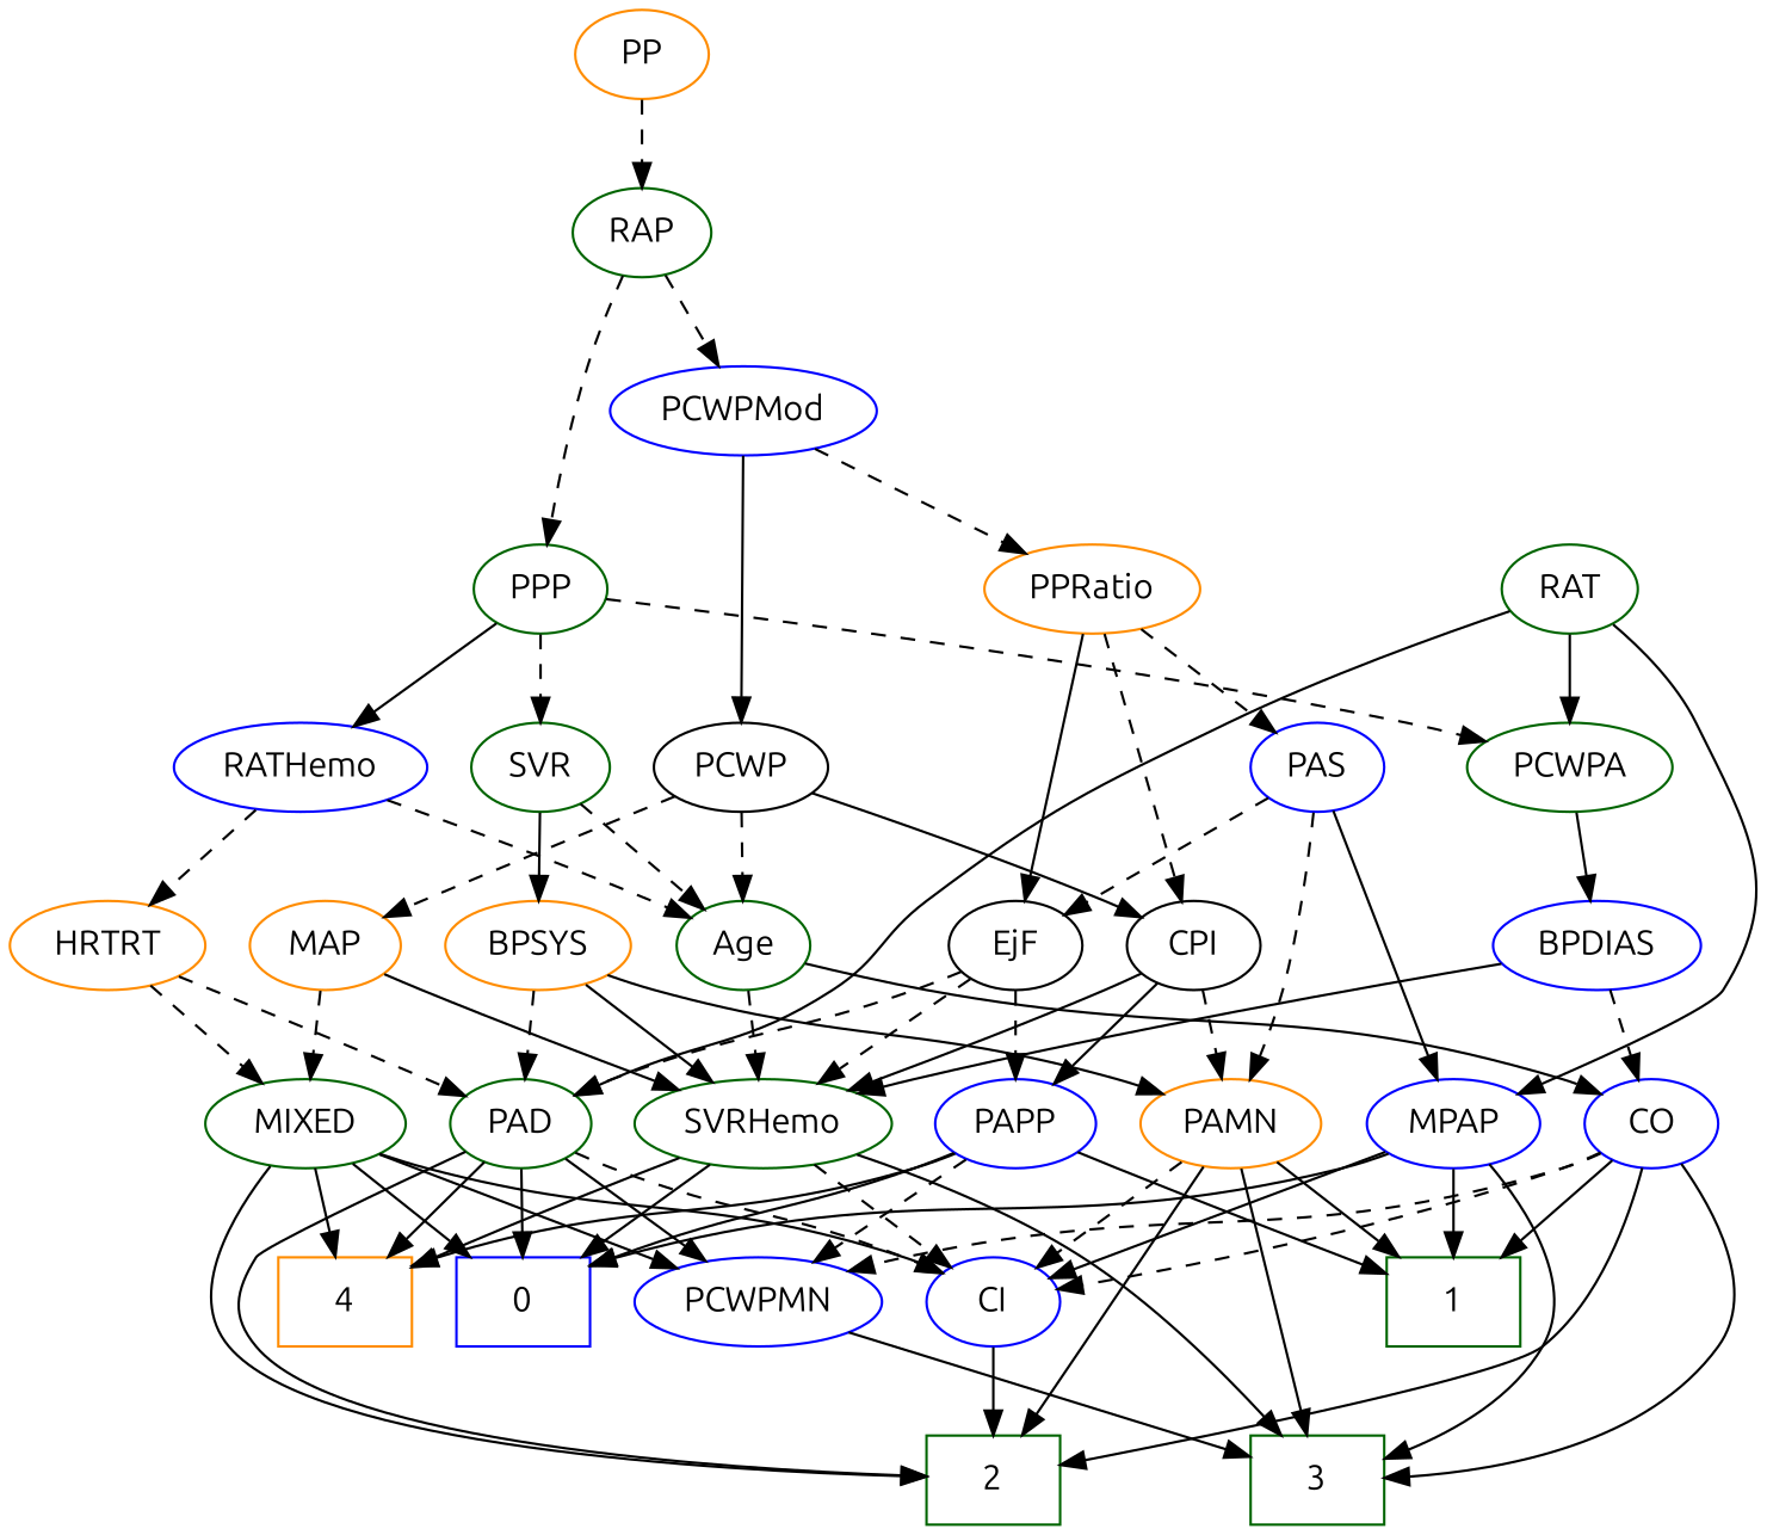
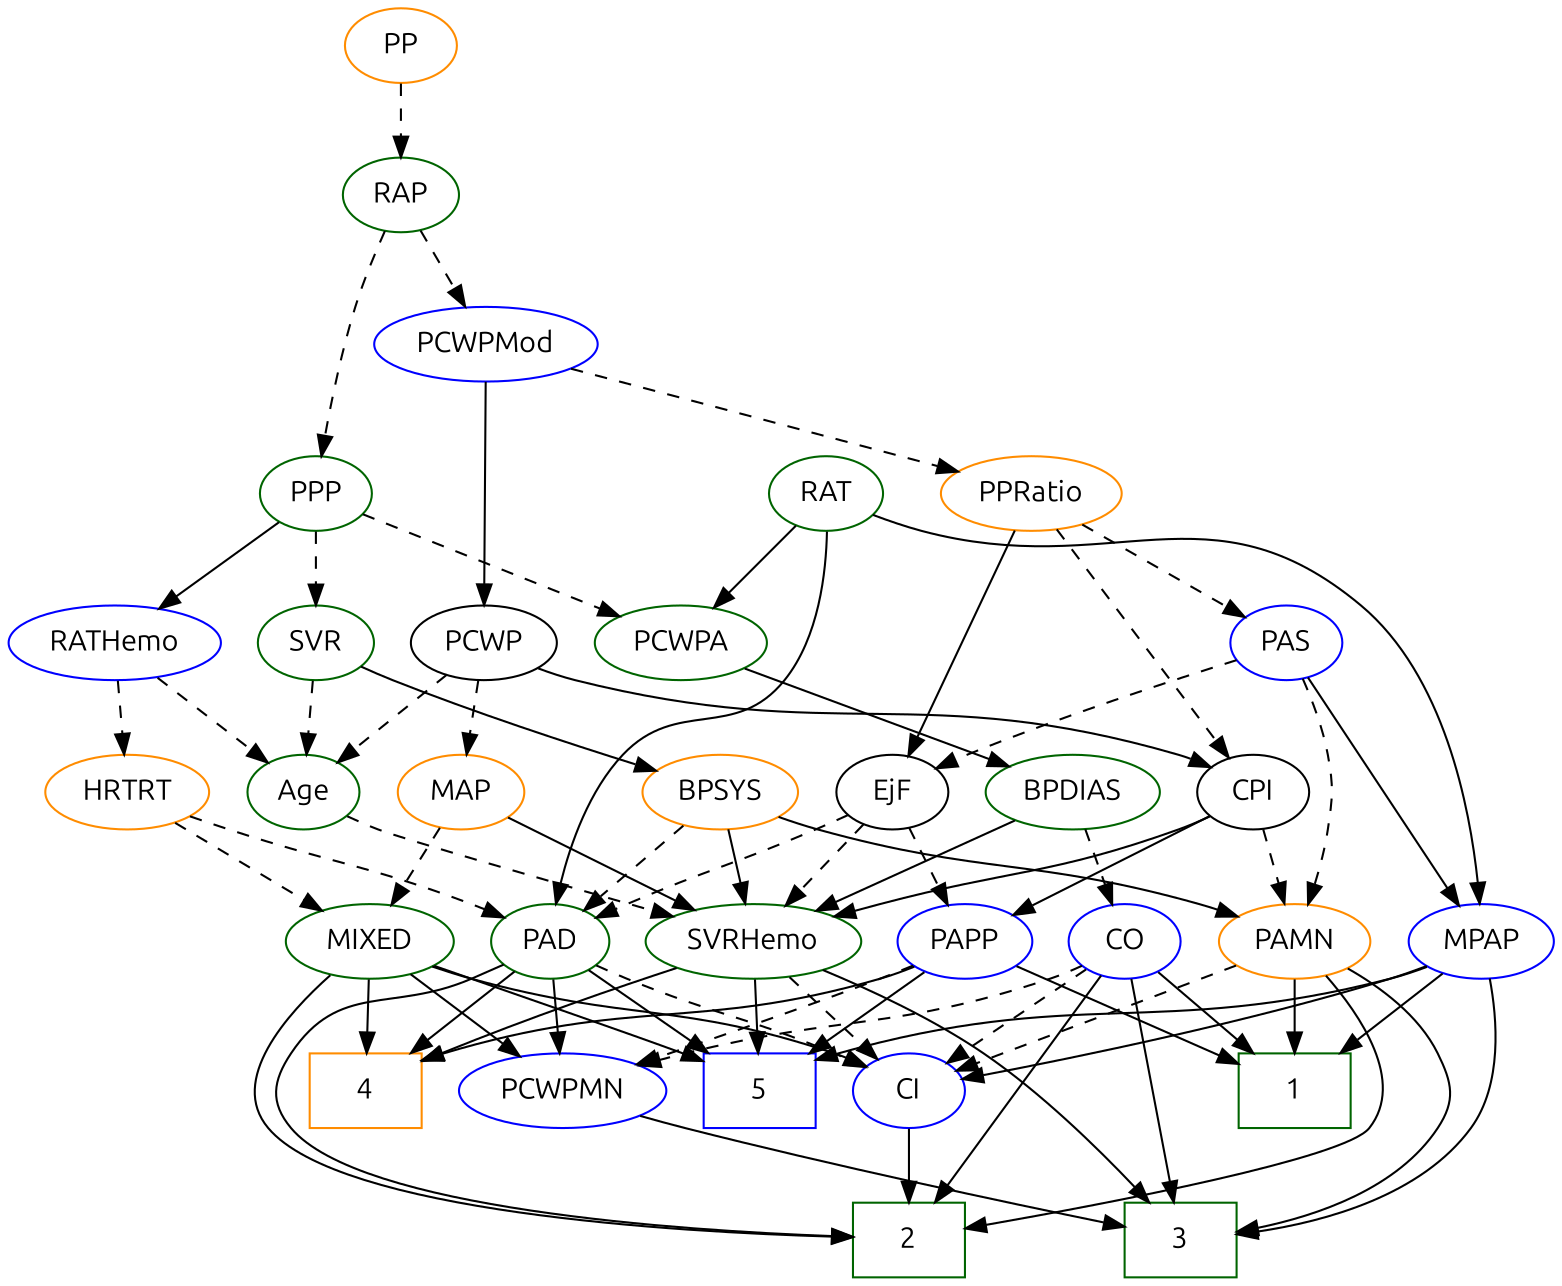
  strict digraph {
    fontname=Ubuntu
    node [color=darkgreen fontname=Ubuntu]
    edge [fontname=Ubuntu style=solid]
    1 [height=0.5 shape=box width=0.75]
    2 [height=0.5 shape=box width=0.75]
    3 [height=0.5 shape=box width=0.75]
    4 [color=darkorange height=0.5 shape=box width=0.75]
-   5 [color=blue height=0.5 shape=box width=0.75 label=0]
+   5 [color=blue height=0.5 shape=box width=0.75]
    Age [height=0.5 width=0.75]
    CO [color=blue height=0.5 width=0.75]
    SVRHemo [height=0.5 width=1.3902]
    PCWPMN [color=blue height=0.5 width=1.3902]
    CI [color=blue height=0.5 width=0.75]
    EjF [color=black height=0.5 width=0.75]
    PAD [height=0.5 width=0.79437]
    PAPP [color=blue height=0.5 width=0.88464]
    RAP [height=0.5 width=0.77632]
    PCWPMod [color=blue height=0.5 width=1.4443]
    PPP [height=0.5 width=0.75]
    PPRatio [color=darkorange height=0.5 width=1.1013]
    PCWP [color=black height=0.5 width=0.97491]
    RATHemo [color=blue height=0.5 width=1.3721]
    SVR [height=0.5 width=0.77632]
    PCWPA [height=0.5 width=1.1555]
    PAS [color=blue height=0.5 width=0.75]
    CPI [color=black height=0.5 width=0.75]
    MAP [color=darkorange height=0.5 width=0.84854]
    HRTRT [color=darkorange height=0.5 width=1.1013]
    BPSYS [color=darkorange height=0.5 width=1.0471]
-   BPDIAS [color=blue height=0.5 width=1.1735]
+   BPDIAS [height=0.5 width=1.1735]
    MIXED [height=0.5 width=1.1193]
    MPAP [color=blue height=0.5 width=0.97491]
    PAMN [color=darkorange height=0.5 width=1.011]
    RAT [height=0.5 width=0.75827]
    PP [color=darkorange height=0.5 width=0.75]
-   Age -> CO
    Age -> SVRHemo [style=dashed]
    CO -> 1
    CO -> 2
    CO -> 3
    CO -> PCWPMN [style=dashed]
    CO -> CI [style=dashed]
    SVRHemo -> 3
    SVRHemo -> 4
    SVRHemo -> 5
    SVRHemo -> CI [style=dashed]
    PCWPMN -> 3
    CI -> 2
    EjF -> SVRHemo [style=dashed]
    EjF -> PAD [style=dashed]
    EjF -> PAPP [style=dashed]
    PAD -> 2
    PAD -> 4
    PAD -> 5
    PAD -> PCWPMN
    PAD -> CI [style=dashed]
    PAPP -> 1
    PAPP -> 4
    PAPP -> 5
    PAPP -> PCWPMN [style=dashed]
    RAP -> PCWPMod [style=dashed]
    RAP -> PPP [style=dashed]
    PCWPMod -> PPRatio [style=dashed]
    PCWPMod -> PCWP
    PPP -> RATHemo
    PPP -> SVR [style=dashed]
    PPP -> PCWPA [style=dashed]
    PPRatio -> EjF
    PPRatio -> PAS [style=dashed]
    PPRatio -> CPI [style=dashed]
    PCWP -> Age [style=dashed]
    PCWP -> CPI
    PCWP -> MAP [style=dashed]
    RATHemo -> Age [style=dashed]
    RATHemo -> HRTRT [style=dashed]
    SVR -> Age [style=dashed]
    SVR -> BPSYS
    PCWPA -> BPDIAS
    PAS -> EjF [style=dashed]
    PAS -> MPAP
    PAS -> PAMN [style=dashed]
    CPI -> SVRHemo
    CPI -> PAPP
    CPI -> PAMN [style=dashed]
    MAP -> SVRHemo
    MAP -> MIXED [style=dashed]
    HRTRT -> PAD [style=dashed]
    HRTRT -> MIXED [style=dashed]
    BPSYS -> SVRHemo
    BPSYS -> PAD [style=dashed]
    BPSYS -> PAMN
    BPDIAS -> CO [style=dashed]
    BPDIAS -> SVRHemo
    MIXED -> 2
    MIXED -> 4
    MIXED -> 5
    MIXED -> PCWPMN
    MIXED -> CI
    MPAP -> 1
    MPAP -> 3
    MPAP -> 5
    MPAP -> CI
    PAMN -> 1
    PAMN -> 2
    PAMN -> 3
    PAMN -> CI [style=dashed]
    RAT -> PAD
    RAT -> PCWPA
    RAT -> MPAP
    PP -> RAP [style=dashed]
  }
